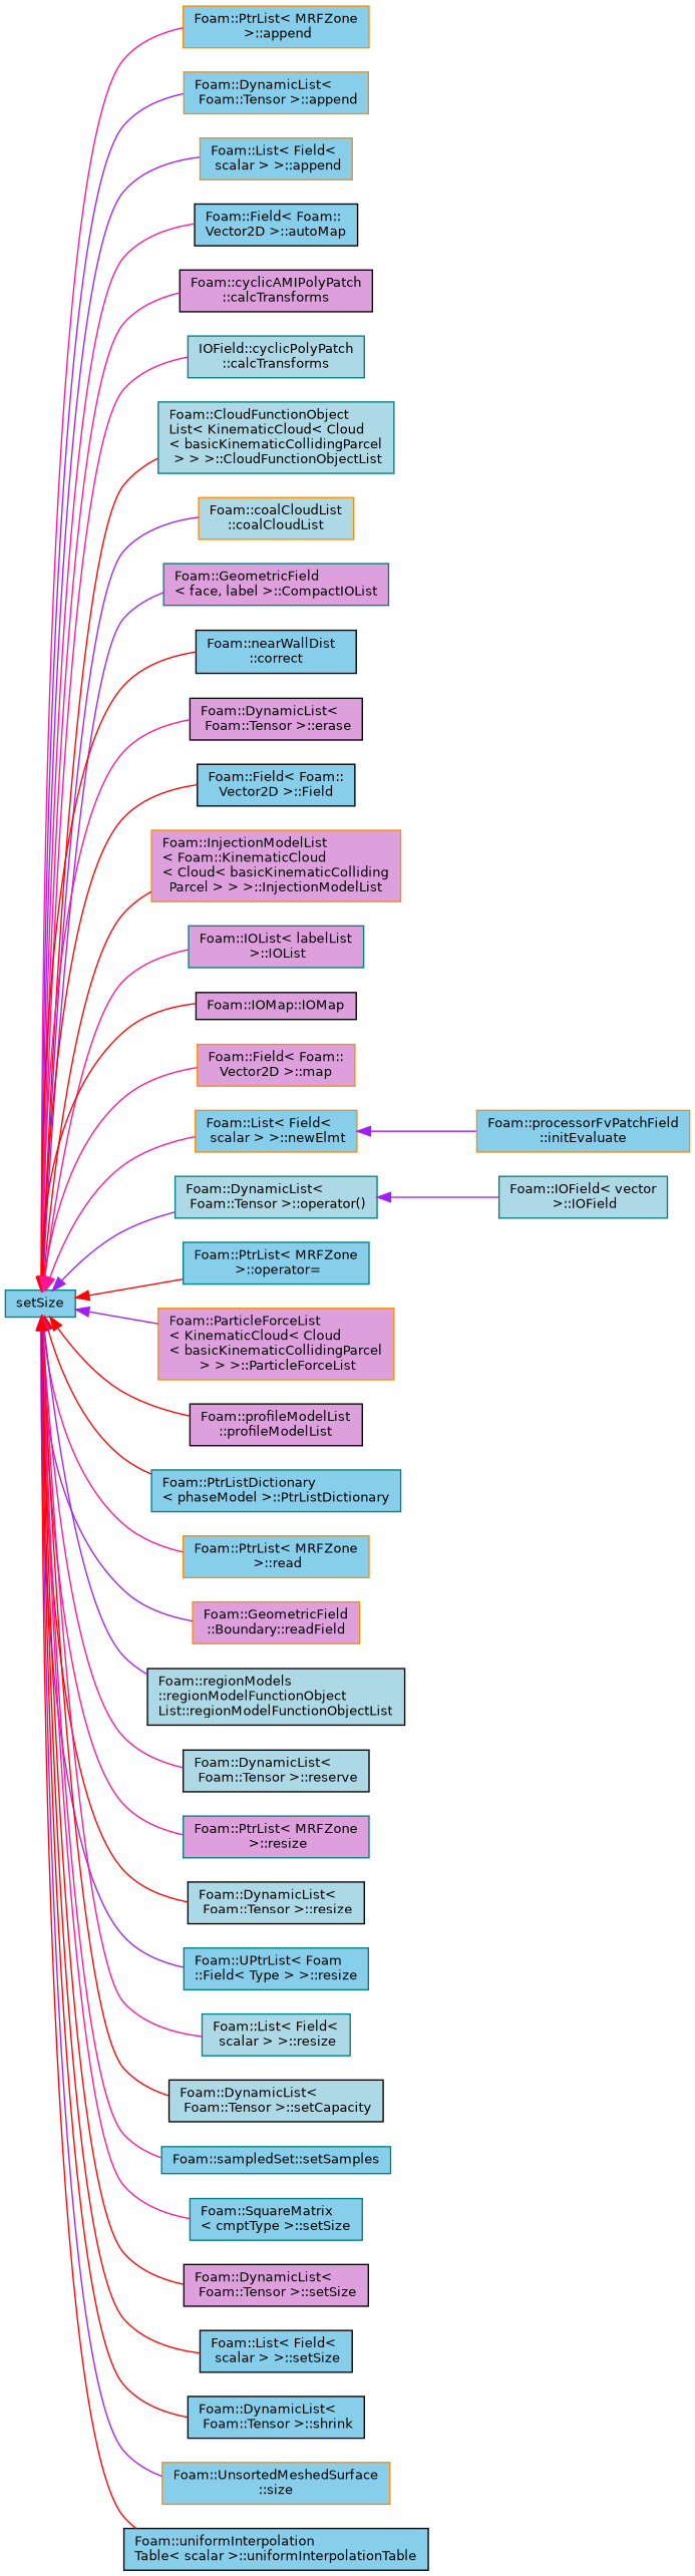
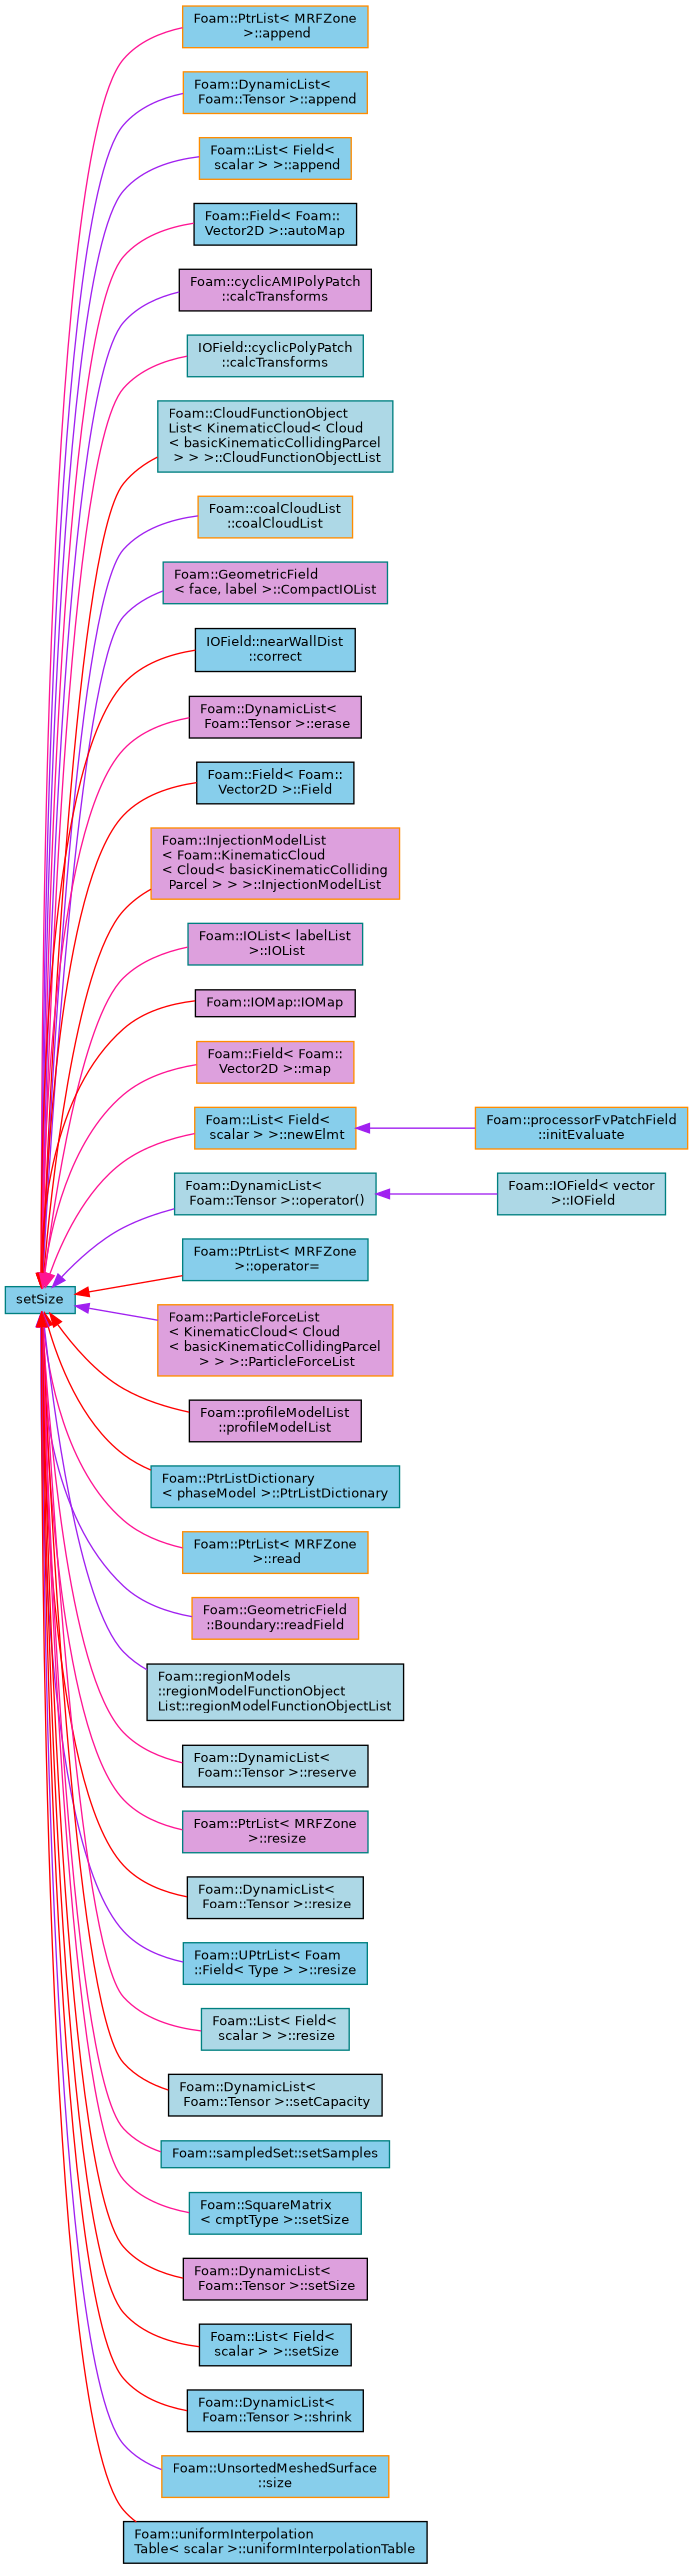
  digraph {
    rankdir=LR
    node [color=black fillcolor=skyblue fontname=Helvetica fontsize=10 shape=record style=filled]
    edge [color=deeppink dir=back fontname=Helvetica fontsize=10 labelfontname=Helvetica labelfontsize=10 style=solid]
    n1 [color=teal fontcolor=black height=0.2 label=setSize width=0.4]
    n2 [color=darkorange height=0.2 label="Foam::PtrList\< MRFZone\l \>::append" width=0.4]
    n3 [color=darkorange height=0.2 label="Foam::DynamicList\<\l Foam::Tensor \>::append" width=0.4]
    n4 [color=darkorange height=0.2 label="Foam::List\< Field\<\l scalar \> \>::append" width=0.4]
    n5 [height=0.2 label="Foam::Field\< Foam::\lVector2D \>::autoMap" width=0.4]
    n6 [fillcolor=plum height=0.2 label="Foam::cyclicAMIPolyPatch\l::calcTransforms" width=0.4]
    n7 [color=teal fillcolor=lightblue height=0.2 label="IOField::cyclicPolyPatch\l::calcTransforms" width=0.4]
    n8 [color=teal fillcolor=lightblue height=0.2 label="Foam::CloudFunctionObject\lList\< KinematicCloud\< Cloud\l\< basicKinematicCollidingParcel\l \> \> \>::CloudFunctionObjectList" width=0.4]
    n9 [color=darkorange fillcolor=lightblue height=0.2 label="Foam::coalCloudList\l::coalCloudList" width=0.4]
    n10 [color=teal fillcolor=plum height=0.2 label="Foam::GeometricField\l\< face, label \>::CompactIOList" width=0.4]
-   n11 [height=0.2 label="Foam::nearWallDist\l::correct" width=0.4]
+   n11 [height=0.2 label="IOField::nearWallDist\l::correct" width=0.4]
    n12 [fillcolor=plum height=0.2 label="Foam::DynamicList\<\l Foam::Tensor \>::erase" width=0.4]
    n13 [height=0.2 label="Foam::Field\< Foam::\lVector2D \>::Field" width=0.4]
    n14 [color=darkorange fillcolor=plum height=0.2 label="Foam::InjectionModelList\l\< Foam::KinematicCloud\l\< Cloud\< basicKinematicColliding\lParcel \> \> \>::InjectionModelList" width=0.4]
    n15 [color=teal fillcolor=plum height=0.2 label="Foam::IOList\< labelList\l \>::IOList" width=0.4]
    n16 [fillcolor=plum height=0.2 label="Foam::IOMap::IOMap" width=0.4]
    n17 [color=darkorange fillcolor=plum height=0.2 label="Foam::Field\< Foam::\lVector2D \>::map" width=0.4]
    n18 [color=darkorange height=0.2 label="Foam::List\< Field\<\l scalar \> \>::newElmt" width=0.4]
    n19 [color=teal fillcolor=lightblue height=0.2 label="Foam::DynamicList\<\l Foam::Tensor \>::operator()" width=0.4]
    n20 [color=teal height=0.2 label="Foam::PtrList\< MRFZone\l \>::operator=" width=0.4]
    n21 [color=darkorange fillcolor=plum height=0.2 label="Foam::ParticleForceList\l\< KinematicCloud\< Cloud\l\< basicKinematicCollidingParcel\l \> \> \>::ParticleForceList" width=0.4]
    n22 [fillcolor=plum height=0.2 label="Foam::profileModelList\l::profileModelList" width=0.4]
    n23 [color=teal height=0.2 label="Foam::PtrListDictionary\l\< phaseModel \>::PtrListDictionary" width=0.4]
    n24 [color=darkorange height=0.2 label="Foam::PtrList\< MRFZone\l \>::read" width=0.4]
    n25 [color=darkorange fillcolor=plum height=0.2 label="Foam::GeometricField\l::Boundary::readField" width=0.4]
    n26 [fillcolor=lightblue height=0.2 label="Foam::regionModels\l::regionModelFunctionObject\lList::regionModelFunctionObjectList" width=0.4]
    n27 [fillcolor=lightblue height=0.2 label="Foam::DynamicList\<\l Foam::Tensor \>::reserve" width=0.4]
    n28 [color=teal fillcolor=plum height=0.2 label="Foam::PtrList\< MRFZone\l \>::resize" width=0.4]
    n29 [fillcolor=lightblue height=0.2 label="Foam::DynamicList\<\l Foam::Tensor \>::resize" width=0.4]
    n30 [color=teal height=0.2 label="Foam::UPtrList\< Foam\l::Field\< Type \> \>::resize" width=0.4]
    n31 [color=teal fillcolor=lightblue height=0.2 label="Foam::List\< Field\<\l scalar \> \>::resize" width=0.4]
    n32 [fillcolor=lightblue height=0.2 label="Foam::DynamicList\<\l Foam::Tensor \>::setCapacity" width=0.4]
    n33 [color=teal height=0.2 label="Foam::sampledSet::setSamples" width=0.4]
    n34 [color=teal height=0.2 label="Foam::SquareMatrix\l\< cmptType \>::setSize" width=0.4]
    n35 [fillcolor=plum height=0.2 label="Foam::DynamicList\<\l Foam::Tensor \>::setSize" width=0.4]
    n36 [height=0.2 label="Foam::List\< Field\<\l scalar \> \>::setSize" width=0.4]
    n37 [height=0.2 label="Foam::DynamicList\<\l Foam::Tensor \>::shrink" width=0.4]
    n38 [color=darkorange height=0.2 label="Foam::UnsortedMeshedSurface\l::size" width=0.4]
    n39 [height=0.2 label="Foam::uniformInterpolation\lTable\< scalar \>::uniformInterpolationTable" width=0.4]
    n40 [color=darkorange height=0.2 label="Foam::processorFvPatchField\l::initEvaluate" width=0.4]
    n41 [color=teal fillcolor=lightblue height=0.2 label="Foam::IOField\< vector\l \>::IOField" width=0.4]
    n1 -> n2
    n1 -> n3 [color=purple]
    n1 -> n4 [color=purple]
    n1 -> n5
-   n1 -> n6
+   n1 -> n6 [color=purple]
    n1 -> n7
    n1 -> n8 [color=red]
    n1 -> n9 [color=purple]
    n1 -> n10 [color=purple]
    n1 -> n11 [color=red]
    n1 -> n12
    n1 -> n13 [color=red]
    n1 -> n14 [color=red]
    n1 -> n15
    n1 -> n16 [color=red]
    n1 -> n17
    n1 -> n18
    n1 -> n19 [color=purple]
    n1 -> n20 [color=red]
    n1 -> n21 [color=purple]
    n1 -> n22 [color=red]
    n1 -> n23 [color=red]
    n1 -> n24
    n1 -> n25 [color=purple]
    n1 -> n26 [color=purple]
    n1 -> n27
    n1 -> n28
    n1 -> n29 [color=red]
    n1 -> n30 [color=purple]
    n1 -> n31
    n1 -> n32 [color=red]
    n1 -> n33
    n1 -> n34
    n1 -> n35 [color=red]
    n1 -> n36 [color=red]
    n1 -> n37 [color=red]
    n1 -> n38 [color=purple]
    n1 -> n39 [color=red]
    n18 -> n40 [color=purple]
    n19 -> n41 [color=purple]
  }
